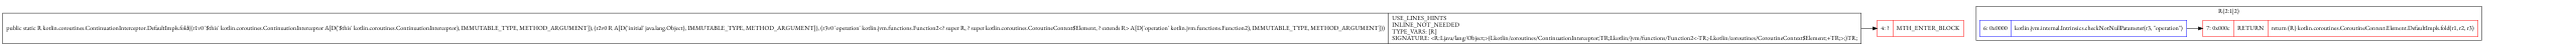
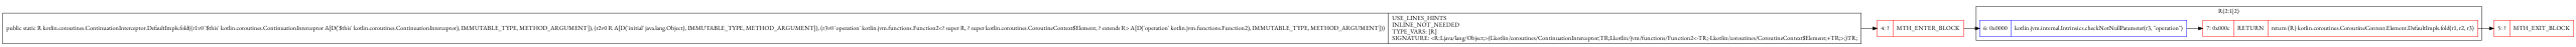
  digraph {
    fontname="EB Garamond"
    rankdir=LR
    node [color=red fontname="EB Garamond" shape=record]
    edge [fontname="EB Garamond"]
    n1 [color=blue label="{6\:\ 0x0000|kotlin.jvm.internal.Intrinsics.checkNotNullParameter(r3, \"operation\")\l}"]
    n2 [label="{7\:\ 0x000c|RETURN\l|return (R) kotlin.coroutines.CoroutineContext.Element.DefaultImpls.fold(r1, r2, r3)\l}"]
+   n3 [label="{5\:\ ?|MTH_EXIT_BLOCK\l}"]
    n4 [label="{4\:\ ?|MTH_ENTER_BLOCK\l}"]
    n5 [label="{public static R kotlin.coroutines.ContinuationInterceptor.DefaultImpls.fold((r1v0 '$this' kotlin.coroutines.ContinuationInterceptor A[D('$this' kotlin.coroutines.ContinuationInterceptor), IMMUTABLE_TYPE, METHOD_ARGUMENT]), (r2v0 R A[D('initial' java.lang.Object), IMMUTABLE_TYPE, METHOD_ARGUMENT]), (r3v0 'operation' kotlin.jvm.functions.Function2\<? super R, ? super kotlin.coroutines.CoroutineContext$Element, ? extends R\> A[D('operation' kotlin.jvm.functions.Function2), IMMUTABLE_TYPE, METHOD_ARGUMENT]))  | USE_LINES_HINTS\lINLINE_NOT_NEEDED\lTYPE_VARS: [R]\lSIGNATURE: \<R:Ljava\/lang\/Object;\>(Lkotlin\/coroutines\/ContinuationInterceptor;TR;Lkotlin\/jvm\/functions\/Function2\<\-TR;\-Lkotlin\/coroutines\/CoroutineContext$Element;+TR;\>;)TR;\l}" color=""]
    subgraph cluster_1 {
      label="R(2:1|2)"
      n1
      n2
    }
    n1 -> n2
+   n2 -> n3
+   n4 -> n1
    n5 -> n4
  }
